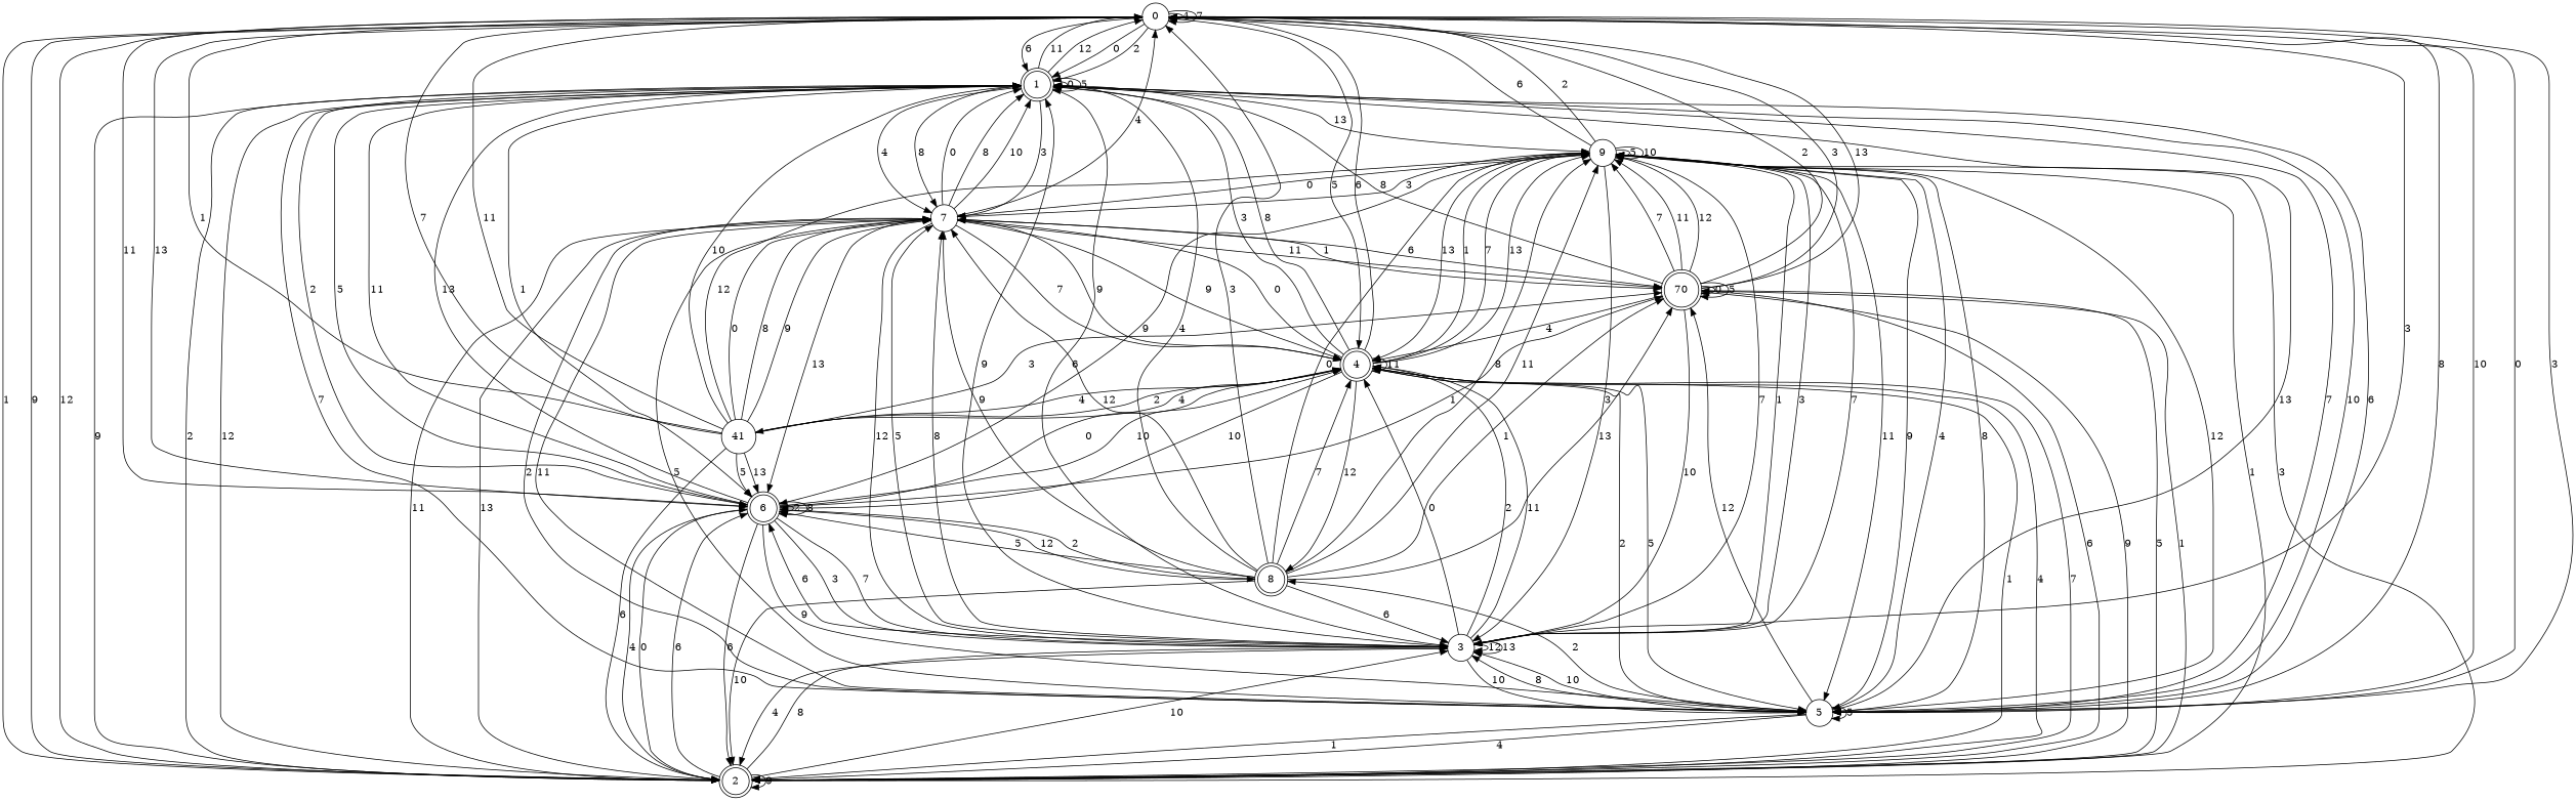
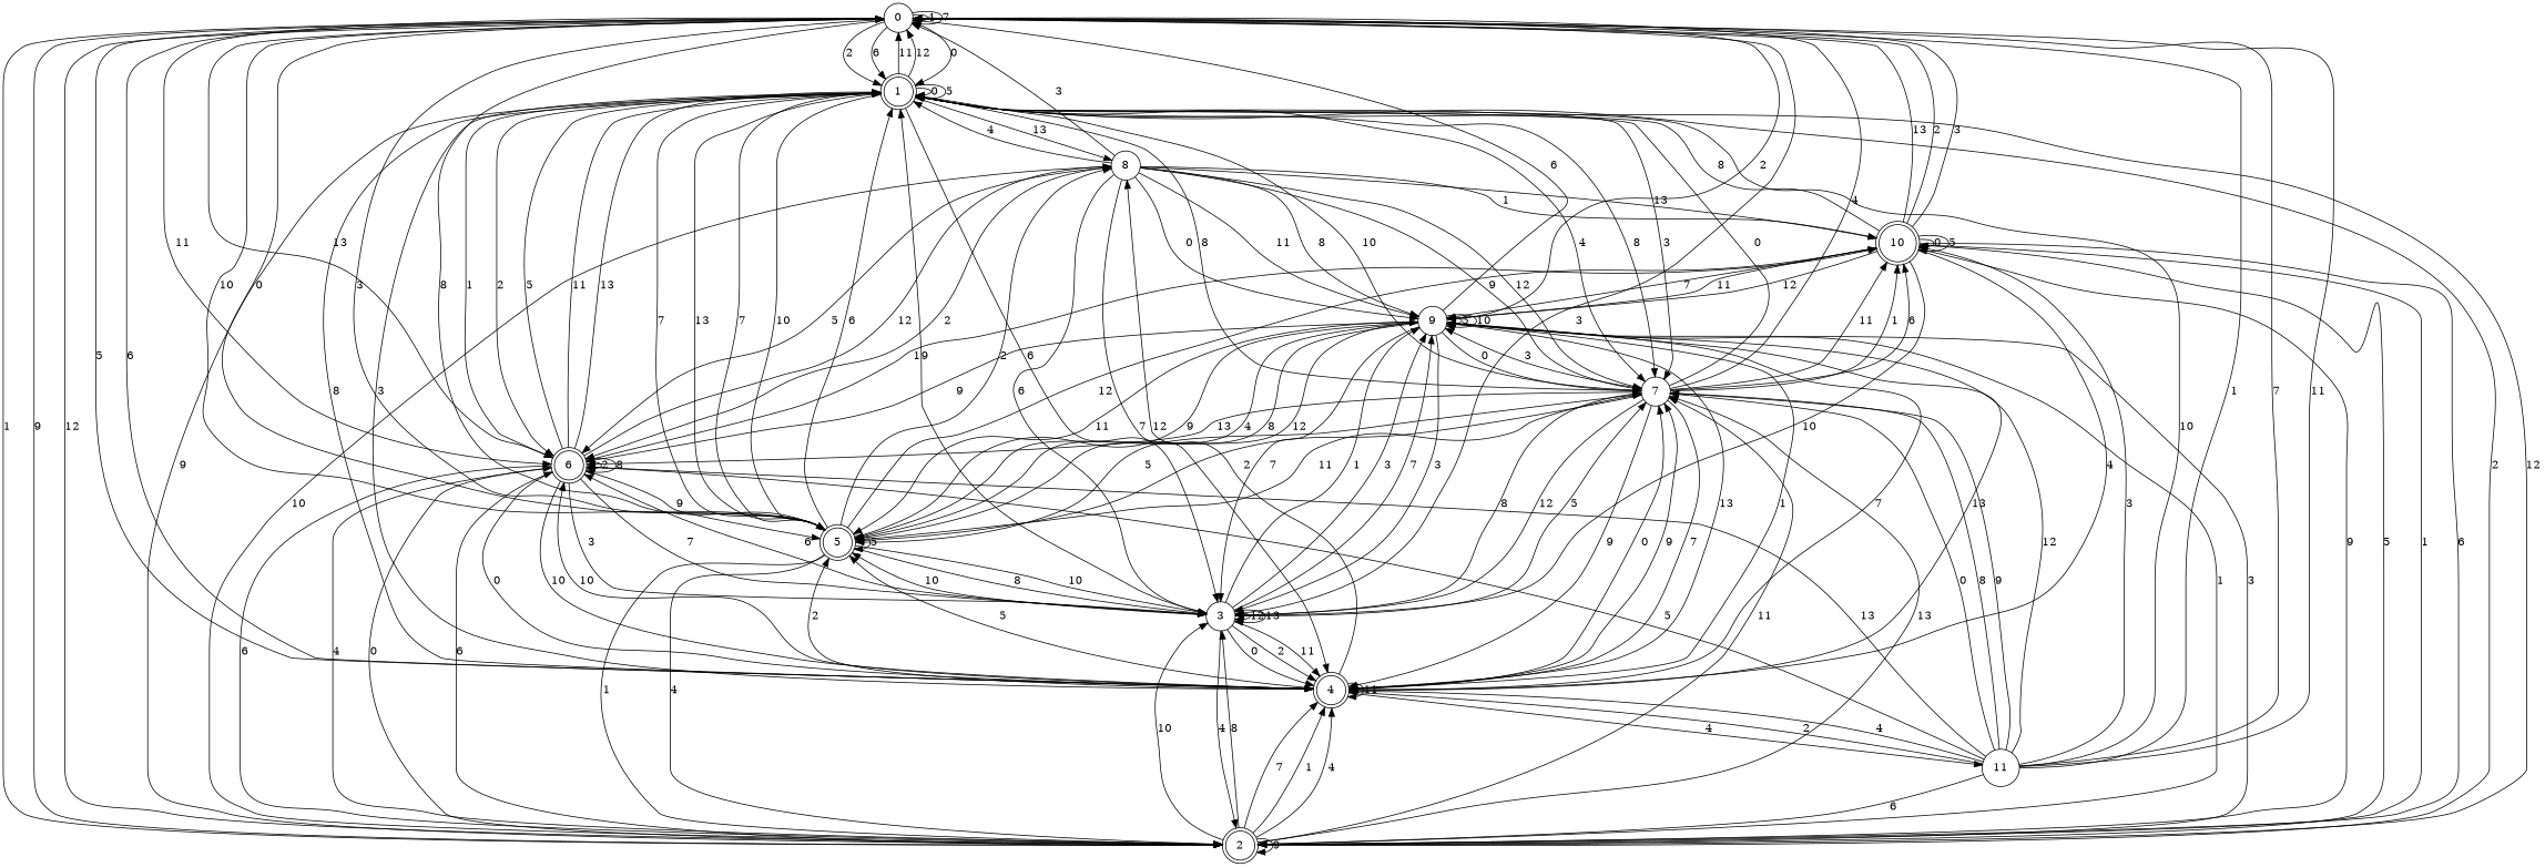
  digraph {
    node [shape=circle]
    n1 [label=0]
    n2 [label=1 shape=doublecircle]
    n3 [label=2 shape=doublecircle]
    n4 [label=3]
    n5 [label=4 shape=doublecircle]
-   n6 [label=5]
+   n6 [label=5 shape=doublecircle]
    n7 [label=6 shape=doublecircle]
    n8 [label=7]
-   n9 [label=8 shape=doublecircle]
+   n9 [label=8]
    n10 [label=9]
-   n11 [label=70 shape=doublecircle]
-   n12 [label=41]
+   n11 [label=10 shape=doublecircle]
+   n12 [label=11]
    n1 -> n1 [label=4]
    n1 -> n1 [label=7]
    n1 -> n2 [label=0]
    n1 -> n2 [label=2]
    n1 -> n2 [label=6]
    n1 -> n3 [label=1]
    n1 -> n3 [label=9]
    n1 -> n3 [label=12]
    n1 -> n4 [label=3]
    n1 -> n5 [label=5]
    n1 -> n6 [label=8]
    n1 -> n6 [label=10]
    n1 -> n7 [label=11]
    n1 -> n7 [label=13]
    n2 -> n1 [label=11]
    n2 -> n1 [label=12]
    n2 -> n2 [label=0]
    n2 -> n2 [label=5]
    n2 -> n3 [label=9]
    n2 -> n4 [label=6]
    n2 -> n6 [label=7]
    n2 -> n6 [label=10]
    n2 -> n7 [label=1]
    n2 -> n7 [label=2]
    n2 -> n8 [label=3]
    n2 -> n8 [label=4]
    n2 -> n8 [label=8]
-   n2 -> n10 [label=13]
+   n2 -> n9 [label=13]
    n3 -> n2 [label=2]
    n3 -> n2 [label=12]
    n3 -> n3 [label=9]
    n3 -> n4 [label=8]
    n3 -> n4 [label=10]
    n3 -> n5 [label=1]
    n3 -> n5 [label=4]
    n3 -> n5 [label=7]
    n3 -> n7 [label=0]
    n3 -> n7 [label=6]
    n3 -> n8 [label=11]
    n3 -> n8 [label=13]
    n3 -> n10 [label=3]
    n3 -> n11 [label=5]
    n4 -> n2 [label=9]
    n4 -> n3 [label=4]
    n4 -> n4 [label=12]
    n4 -> n4 [label=13]
    n4 -> n5 [label=0]
    n4 -> n5 [label=2]
    n4 -> n5 [label=11]
    n4 -> n6 [label=10]
    n4 -> n7 [label=6]
    n4 -> n8 [label=5]
    n4 -> n8 [label=8]
    n4 -> n10 [label=1]
    n4 -> n10 [label=3]
    n4 -> n10 [label=7]
    n5 -> n1 [label=6]
    n5 -> n2 [label=3]
    n5 -> n2 [label=8]
    n5 -> n5 [label=11]
    n5 -> n6 [label=2]
    n5 -> n6 [label=5]
    n5 -> n7 [label=10]
    n5 -> n8 [label=0]
    n5 -> n8 [label=9]
    n5 -> n9 [label=12]
    n5 -> n10 [label=1]
    n5 -> n10 [label=7]
    n5 -> n10 [label=13]
    n5 -> n12 [label=4]
    n6 -> n1 [label=0]
    n6 -> n1 [label=3]
    n6 -> n2 [label=6]
    n6 -> n2 [label=7]
    n6 -> n2 [label=13]
    n6 -> n3 [label=1]
    n6 -> n3 [label=4]
    n6 -> n4 [label=8]
    n6 -> n4 [label=10]
    n6 -> n6 [label=5]
    n6 -> n8 [label=11]
    n6 -> n9 [label=2]
    n6 -> n10 [label=9]
    n6 -> n11 [label=12]
    n7 -> n2 [label=5]
    n7 -> n2 [label=11]
    n7 -> n2 [label=13]
    n7 -> n3 [label=4]
    n7 -> n3 [label=6]
    n7 -> n4 [label=3]
    n7 -> n4 [label=7]
    n7 -> n5 [label=0]
    n7 -> n5 [label=10]
    n7 -> n6 [label=9]
    n7 -> n7 [label=2]
    n7 -> n7 [label=8]
    n7 -> n9 [label=12]
    n7 -> n11 [label=1]
    n8 -> n1 [label=4]
    n8 -> n2 [label=0]
    n8 -> n2 [label=8]
    n8 -> n2 [label=10]
    n8 -> n4 [label=12]
    n8 -> n5 [label=7]
    n8 -> n5 [label=9]
    n8 -> n6 [label=2]
    n8 -> n6 [label=5]
    n8 -> n7 [label=13]
    n8 -> n10 [label=3]
    n8 -> n11 [label=1]
    n8 -> n11 [label=6]
    n8 -> n11 [label=11]
    n9 -> n1 [label=3]
    n9 -> n2 [label=4]
    n9 -> n3 [label=10]
    n9 -> n4 [label=6]
    n9 -> n5 [label=7]
    n9 -> n7 [label=2]
    n9 -> n7 [label=5]
    n9 -> n8 [label=9]
    n9 -> n8 [label=12]
    n9 -> n10 [label=0]
    n9 -> n10 [label=8]
    n9 -> n10 [label=11]
    n9 -> n11 [label=1]
    n9 -> n11 [label=13]
    n10 -> n1 [label=2]
    n10 -> n1 [label=6]
    n10 -> n3 [label=1]
    n10 -> n4 [label=3]
    n10 -> n4 [label=7]
    n10 -> n5 [label=13]
    n10 -> n6 [label=4]
    n10 -> n6 [label=8]
    n10 -> n6 [label=11]
    n10 -> n6 [label=12]
    n10 -> n7 [label=9]
    n10 -> n8 [label=0]
    n10 -> n10 [label=5]
    n10 -> n10 [label=10]
    n11 -> n1 [label=2]
    n11 -> n1 [label=3]
    n11 -> n1 [label=13]
    n11 -> n2 [label=8]
    n11 -> n3 [label=1]
    n11 -> n3 [label=6]
    n11 -> n3 [label=9]
    n11 -> n4 [label=10]
    n11 -> n5 [label=4]
    n11 -> n10 [label=7]
    n11 -> n10 [label=11]
    n11 -> n10 [label=12]
    n11 -> n11 [label=0]
    n11 -> n11 [label=5]
    n12 -> n1 [label=1]
    n12 -> n1 [label=7]
    n12 -> n1 [label=11]
    n12 -> n2 [label=10]
    n12 -> n3 [label=6]
    n12 -> n5 [label=2]
    n12 -> n5 [label=4]
    n12 -> n7 [label=5]
    n12 -> n7 [label=13]
    n12 -> n8 [label=0]
    n12 -> n8 [label=8]
    n12 -> n8 [label=9]
    n12 -> n10 [label=12]
    n12 -> n11 [label=3]
  }
